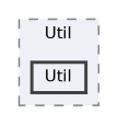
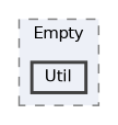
  digraph {
    compound=true
    n1 [color=grey25 fillcolor="#edf0f7" fontname=Helvetica fontsize=10 height=0.2 label=Util shape=box style="filled,bold" width=0.4]
    subgraph cluster_1 {
      bgcolor="#edf0f7"
      fontname=Helvetica
      fontsize=10
-     label=Util
+     label=Empty
      pencolor=grey50
      style="filled,dashed"
      n1
    }
  }
